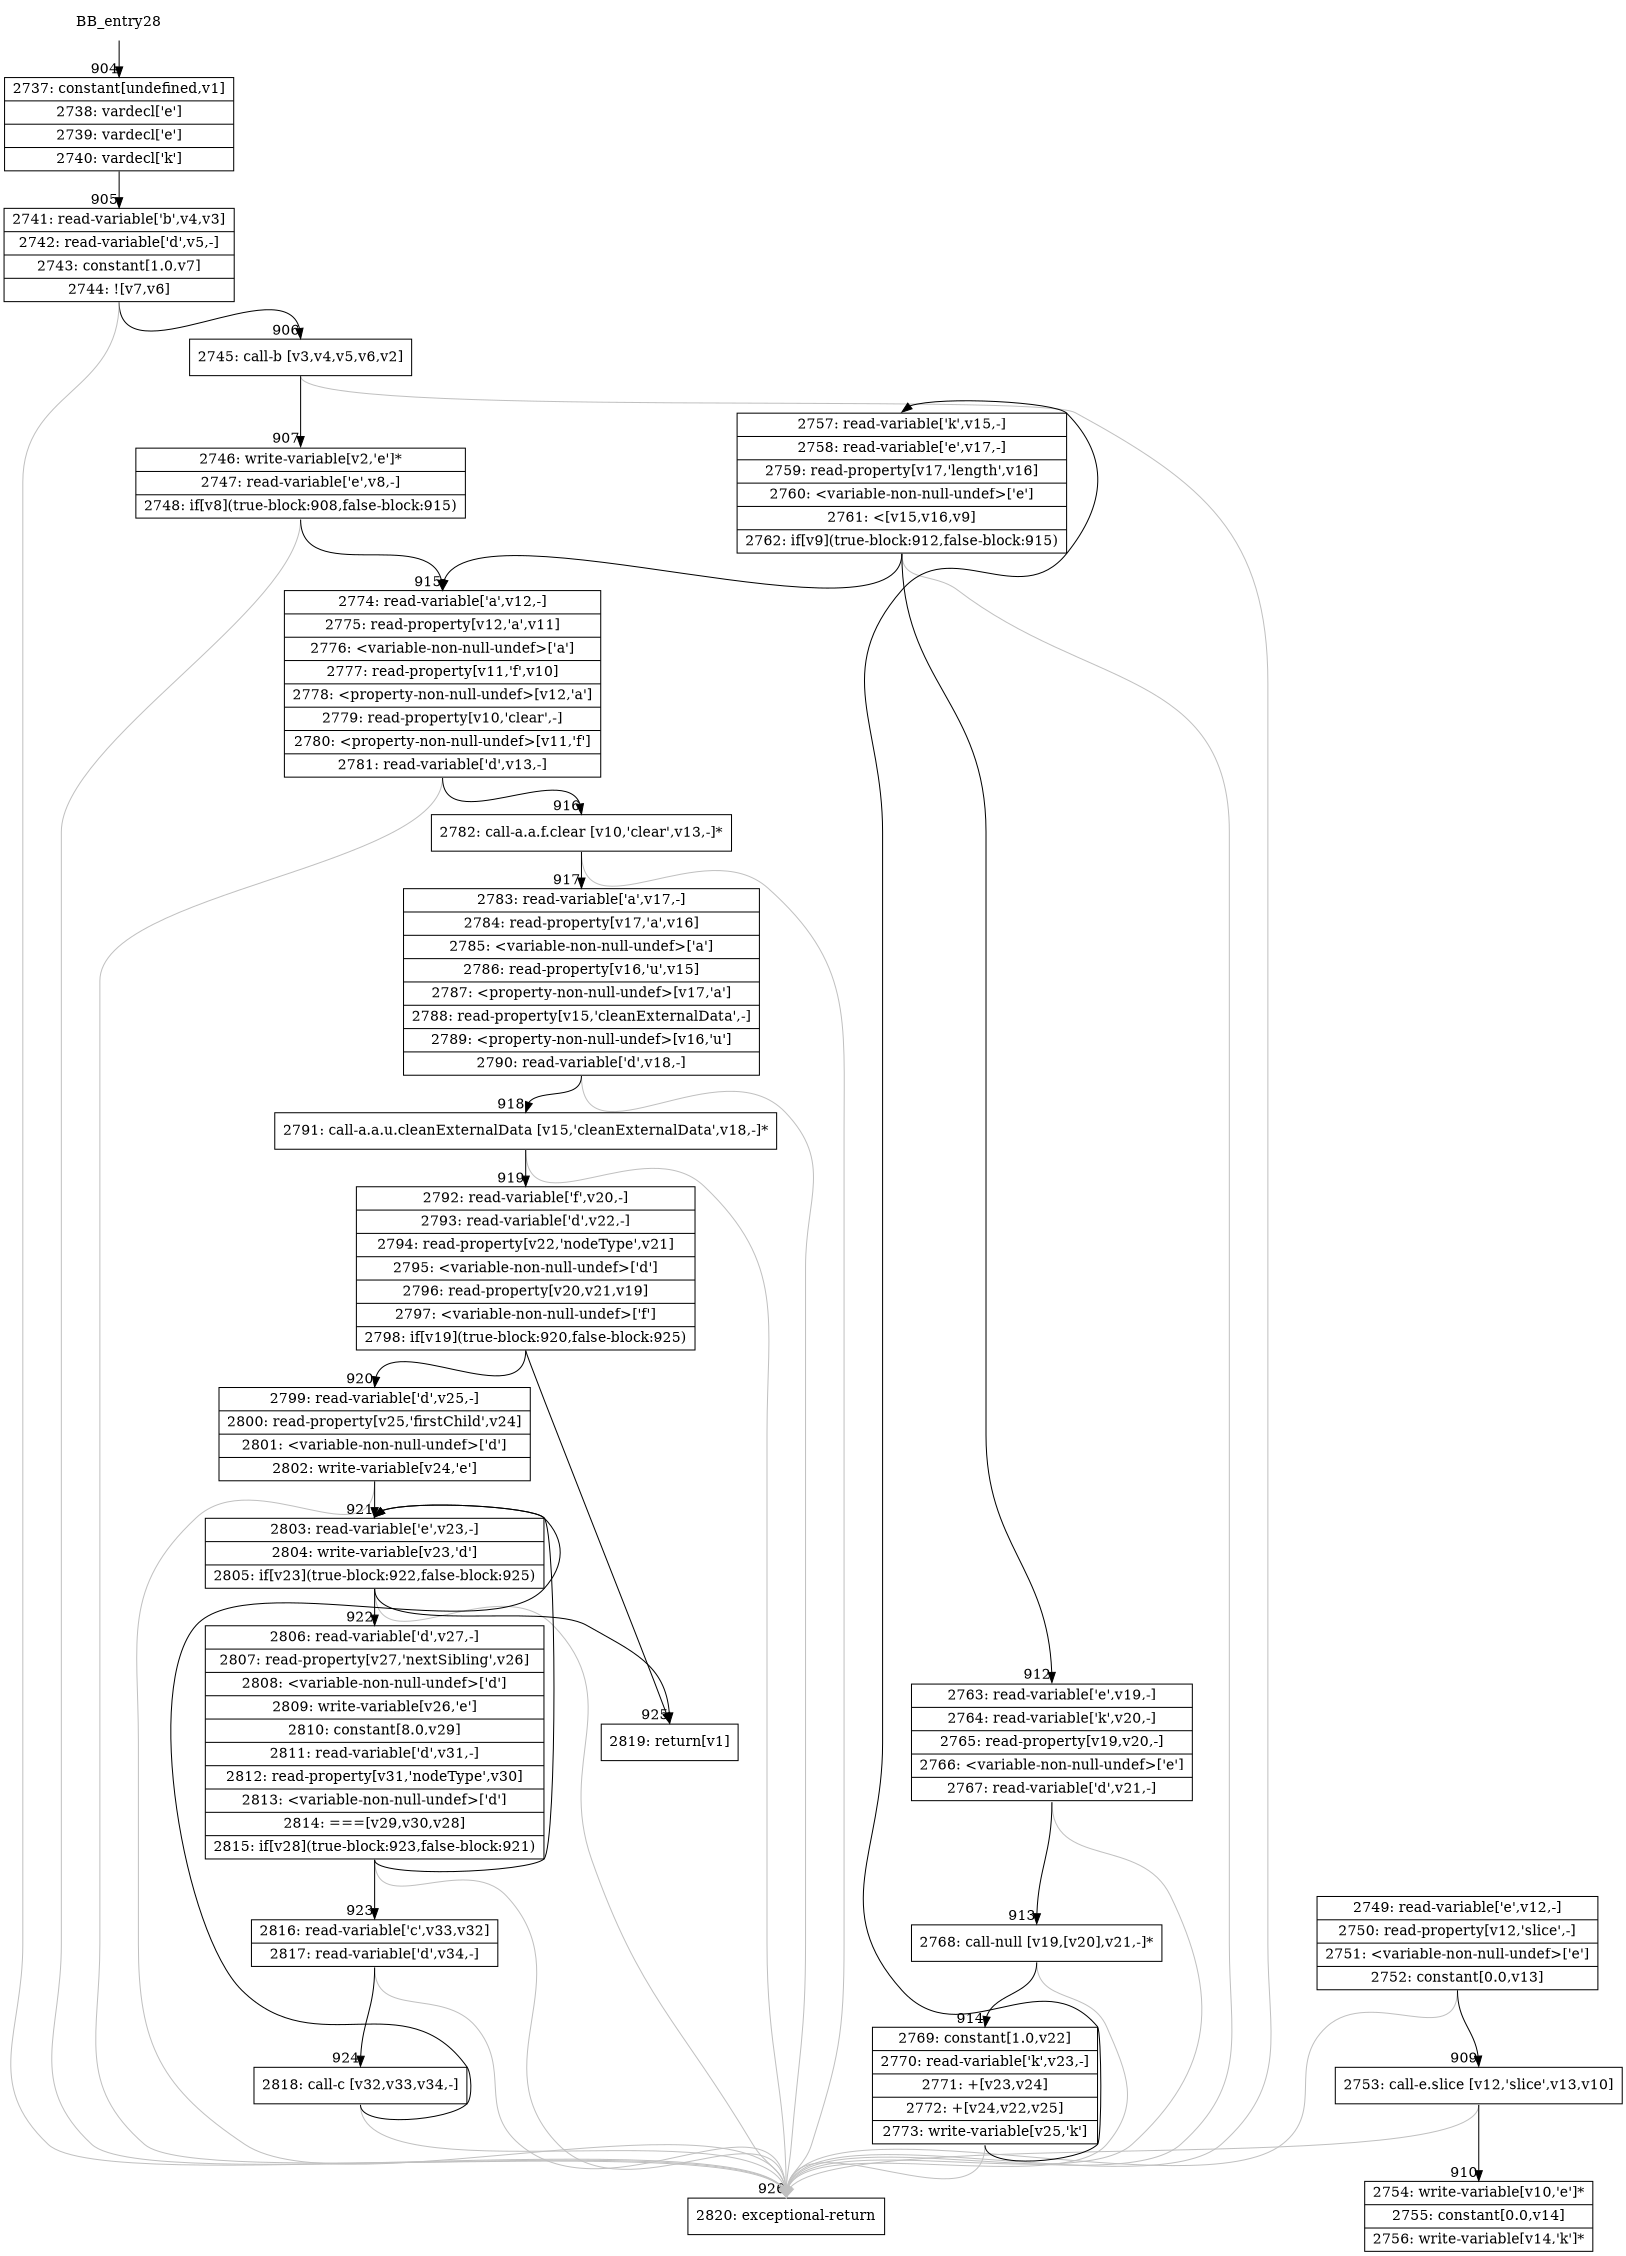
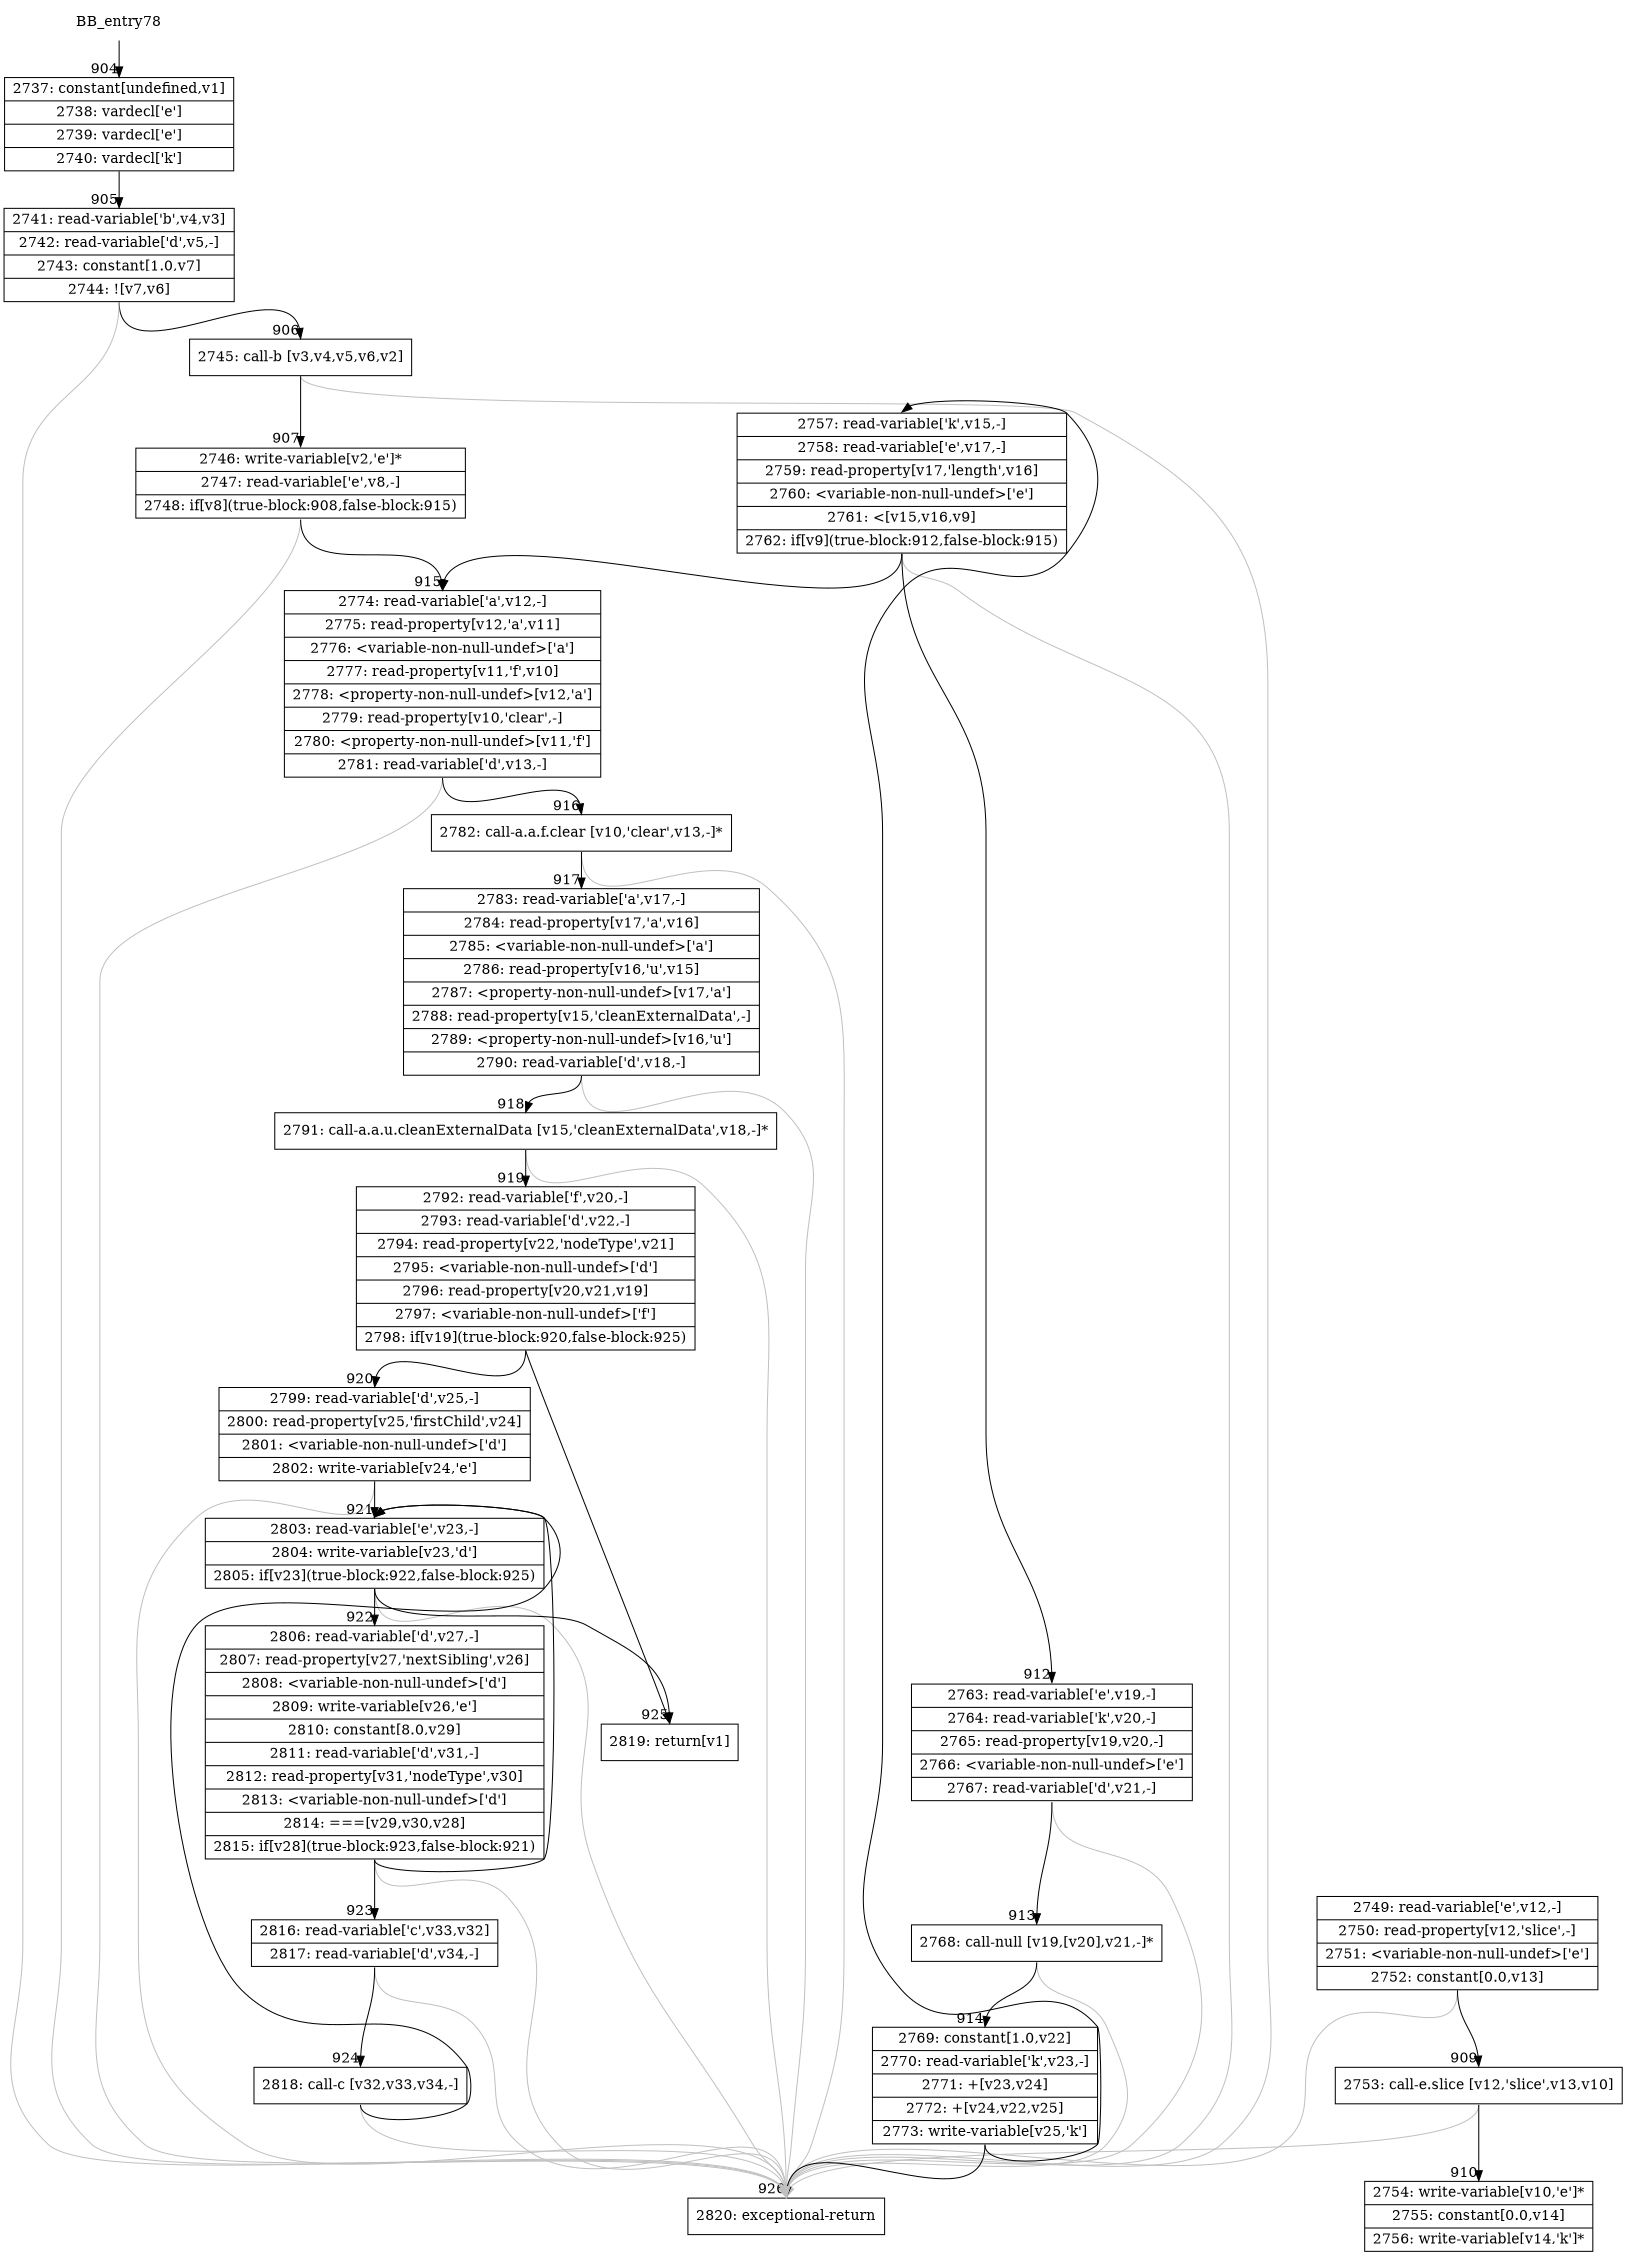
  digraph {
    rankdir=TD
    node [shape=record]
    edge [headport=n tailport=s]
-   BB_entry78 [shape=none label=BB_entry28]
+   BB_entry78 [shape=none]
    n2 [label="{2737: constant[undefined,v1]|2738: vardecl['e']|2739: vardecl['e']|2740: vardecl['k']}"]
    n3 [label="{2741: read-variable['b',v4,v3]|2742: read-variable['d',v5,-]|2743: constant[1.0,v7]|2744: ![v7,v6]}"]
    n4 [label="{2745: call-b [v3,v4,v5,v6,v2]}"]
    n5 [label="{2820: exceptional-return}"]
    n6 [label="{2746: write-variable[v2,'e']*|2747: read-variable['e',v8,-]|2748: if[v8](true-block:908,false-block:915)}"]
    n7 [label="{2774: read-variable['a',v12,-]|2775: read-property[v12,'a',v11]|2776: \<variable-non-null-undef\>['a']|2777: read-property[v11,'f',v10]|2778: \<property-non-null-undef\>[v12,'a']|2779: read-property[v10,'clear',-]|2780: \<property-non-null-undef\>[v11,'f']|2781: read-variable['d',v13,-]}"]
    n8 [label="{2749: read-variable['e',v12,-]|2750: read-property[v12,'slice',-]|2751: \<variable-non-null-undef\>['e']|2752: constant[0.0,v13]}"]
    n9 [label="{2753: call-e.slice [v12,'slice',v13,v10]}"]
    n10 [label="{2782: call-a.a.f.clear [v10,'clear',v13,-]*}"]
    n11 [label="{2754: write-variable[v10,'e']*|2755: constant[0.0,v14]|2756: write-variable[v14,'k']*}"]
    n12 [label="{2783: read-variable['a',v17,-]|2784: read-property[v17,'a',v16]|2785: \<variable-non-null-undef\>['a']|2786: read-property[v16,'u',v15]|2787: \<property-non-null-undef\>[v17,'a']|2788: read-property[v15,'cleanExternalData',-]|2789: \<property-non-null-undef\>[v16,'u']|2790: read-variable['d',v18,-]}"]
    n13 [label="{2757: read-variable['k',v15,-]|2758: read-variable['e',v17,-]|2759: read-property[v17,'length',v16]|2760: \<variable-non-null-undef\>['e']|2761: \<[v15,v16,v9]|2762: if[v9](true-block:912,false-block:915)}"]
    n14 [label="{2763: read-variable['e',v19,-]|2764: read-variable['k',v20,-]|2765: read-property[v19,v20,-]|2766: \<variable-non-null-undef\>['e']|2767: read-variable['d',v21,-]}"]
    n15 [label="{2768: call-null [v19,[v20],v21,-]*}"]
    n16 [label="{2769: constant[1.0,v22]|2770: read-variable['k',v23,-]|2771: +[v23,v24]|2772: +[v24,v22,v25]|2773: write-variable[v25,'k']}"]
    n17 [label="{2791: call-a.a.u.cleanExternalData [v15,'cleanExternalData',v18,-]*}"]
    n18 [label="{2792: read-variable['f',v20,-]|2793: read-variable['d',v22,-]|2794: read-property[v22,'nodeType',v21]|2795: \<variable-non-null-undef\>['d']|2796: read-property[v20,v21,v19]|2797: \<variable-non-null-undef\>['f']|2798: if[v19](true-block:920,false-block:925)}"]
    n19 [label="{2799: read-variable['d',v25,-]|2800: read-property[v25,'firstChild',v24]|2801: \<variable-non-null-undef\>['d']|2802: write-variable[v24,'e']}"]
    n20 [label="{2819: return[v1]}"]
    n21 [label="{2803: read-variable['e',v23,-]|2804: write-variable[v23,'d']|2805: if[v23](true-block:922,false-block:925)}"]
    n22 [label="{2806: read-variable['d',v27,-]|2807: read-property[v27,'nextSibling',v26]|2808: \<variable-non-null-undef\>['d']|2809: write-variable[v26,'e']|2810: constant[8.0,v29]|2811: read-variable['d',v31,-]|2812: read-property[v31,'nodeType',v30]|2813: \<variable-non-null-undef\>['d']|2814: ===[v29,v30,v28]|2815: if[v28](true-block:923,false-block:921)}"]
    n23 [label="{2816: read-variable['c',v33,v32]|2817: read-variable['d',v34,-]}"]
    n24 [label="{2818: call-c [v32,v33,v34,-]}"]
    BB_entry78 -> n2 [headlabel="    904"]
    n2 -> n3 [headlabel="      905"]
    n3 -> n4 [headlabel="      906"]
    n3 -> n5 [color=gray headlabel="      926"]
    n4 -> n5 [color=gray]
    n4 -> n6 [headlabel="      907"]
    n6 -> n5 [color=gray]
    n6 -> n7 [headlabel="      915"]
    n7 -> n5 [color=gray]
    n7 -> n10 [headlabel="      916"]
    n8 -> n5 [color=gray]
    n8 -> n9 [headlabel="      909"]
    n9 -> n5 [color=gray]
    n9 -> n11 [headlabel="      910"]
    n10 -> n5 [color=gray]
    n10 -> n12 [headlabel="      917"]
    n12 -> n5 [color=gray]
    n12 -> n17 [headlabel="      918"]
    n13 -> n5 [color=gray]
    n13 -> n7
    n13 -> n14 [headlabel="      912"]
    n14 -> n5 [color=gray]
    n14 -> n15 [headlabel="      913"]
    n15 -> n5 [color=gray]
    n15 -> n16 [headlabel="      914"]
-   n16 -> n5 [color=gray]
+   n16 -> n5 [color=black]
    n16 -> n13
    n17 -> n5 [color=gray]
    n17 -> n18 [headlabel="      919"]
    n18 -> n19 [headlabel="      920"]
    n18 -> n20 [headlabel="      925"]
    n19 -> n5 [color=gray]
    n19 -> n21 [headlabel="      921"]
    n21 -> n5 [color=gray]
    n21 -> n20
    n21 -> n22 [headlabel="      922"]
    n22 -> n5 [color=gray]
    n22 -> n21
    n22 -> n23 [headlabel="      923"]
    n23 -> n5 [color=gray]
    n23 -> n24 [headlabel="      924"]
    n24 -> n5 [color=gray]
    n24 -> n21
  }
